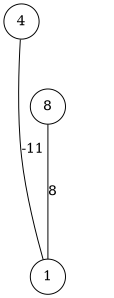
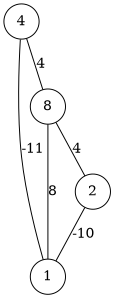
  graph {
    fontname="Helvetica,Arial,sans-serif"
    node [shape=circle]
    4
    1
    n3 [label=8]
+   2
    4 -- 1 [label=-11]
+   4 -- n3 [label=4]
    n3 -- 1 [label=8]
+   n3 -- 2 [label=4]
+   2 -- 1 [label=-10]
  }
